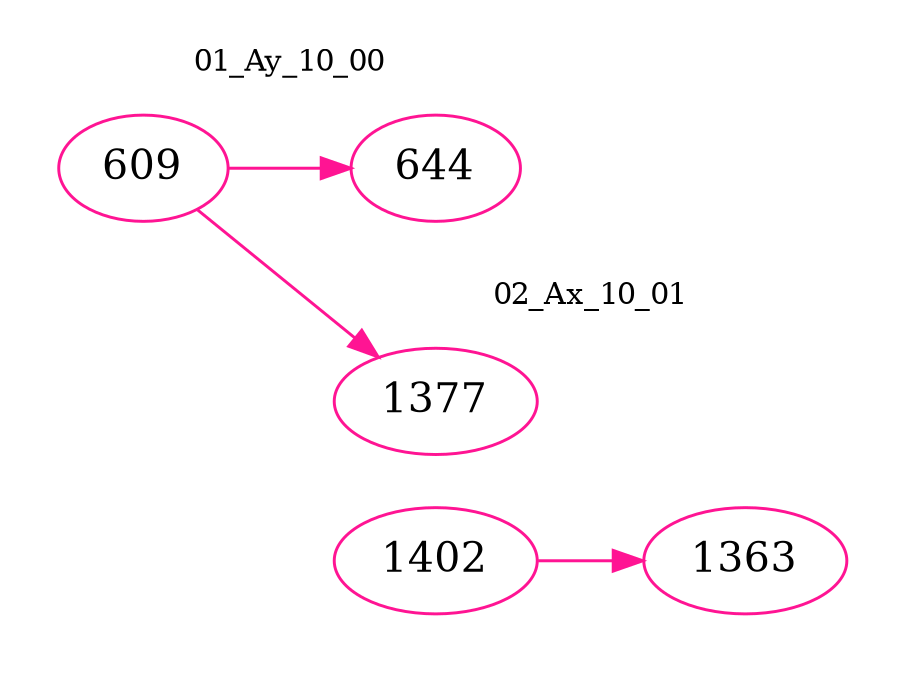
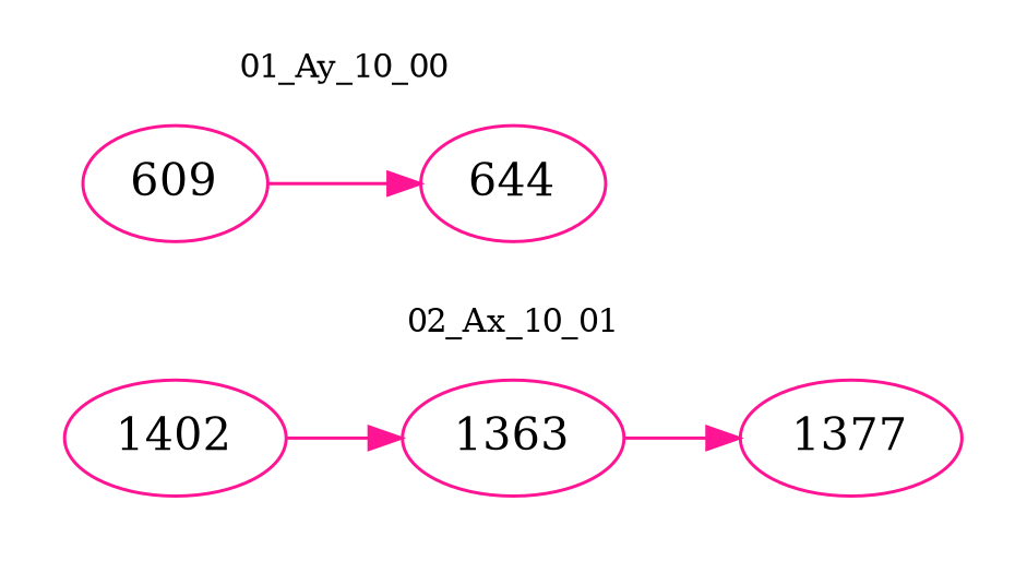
  digraph {
    rankdir=LR
    node [color=deeppink]
    edge [color=deeppink]
    n1 [label=1363]
    n2 [label=1377]
    n3 [label=1402]
    n4 [label=609]
    n5 [label=644]
    subgraph cluster_1 {
      color=white
      fontsize=10
      label="02_Ax_10_01"
      n1
      n2
      n3
    }
    subgraph cluster_2 {
      color=white
      fontsize=10
      label="01_Ay_10_00"
      n4
      n5
    }
-   n4 -> n2
+   n1 -> n2
    n3 -> n1
    n4 -> n5
  }
